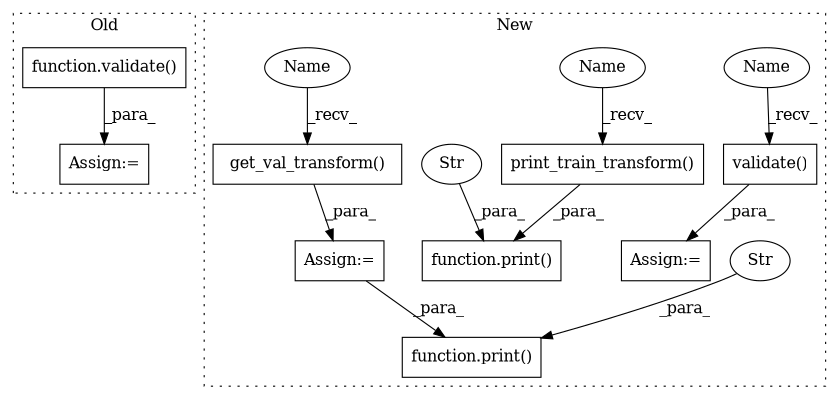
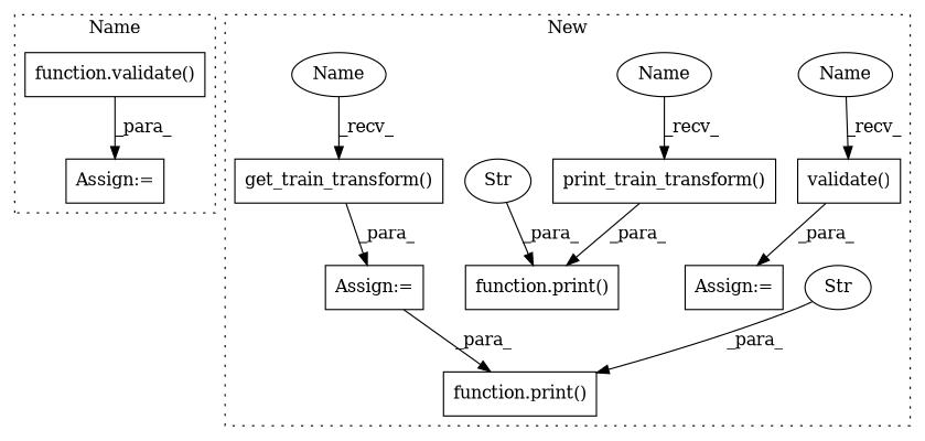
  digraph {
    node [a=75 l=3 shape=box]
    n1 [l="9,1" label="function.validate()" s="7171,7209"]
    n2 [a=68 label="Assign:=" s=7168]
    n3 [l="15,1" label="validate()" s="6239,6291"]
    n4 [a=68 label="Assign:=" s=6236]
    n5 [l="26,105" label="print_train_transform()" s="1649,1694"]
    n6 [l="6,1" label="function.print()" s="1867,1909"]
    n7 [a=66 l=19 label=Str s=1873 shape=ellipse]
-   n8 [l="24,1" label="get_val_transform()" s="1820,1861"]
+   n8 [l="24,1" label="get_train_transform()" s="1820,1861"]
    n9 [l="6,1" label="function.print()" s="1915,1953"]
    n10 [a=66 l=17 label=Str s=1921 shape=ellipse]
    n11 [a=68 label="Assign:=" s=1817]
    n12 [a=87 l=5 label=Name s=6239 shape=ellipse]
    n13 [a=87 l=5 label=Name s=1649 shape=ellipse]
    n14 [a=87 l=5 label=Name s=1820 shape=ellipse]
    subgraph cluster_1 {
-     label=Old
+     label=Name
      style=dotted
      n1
      n2
    }
    subgraph cluster_2 {
      label=New
      style=dotted
      n3
      n4
      n5
      n6
      n7
      n8
      n9
      n10
      n11
      n12
      n13
      n14
    }
    n1 -> n2 [label=_para_]
    n3 -> n4 [label=_para_]
    n5 -> n6 [label=_para_]
    n7 -> n6 [label=_para_]
    n8 -> n11 [label=_para_]
    n10 -> n9 [label=_para_]
    n11 -> n9 [label=_para_]
    n12 -> n3 [label=_recv_]
    n13 -> n5 [label=_recv_]
    n14 -> n8 [label=_recv_]
  }
